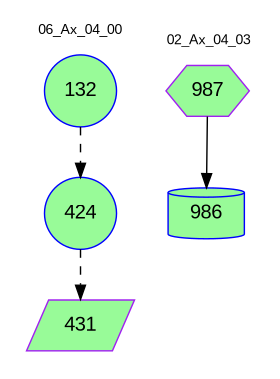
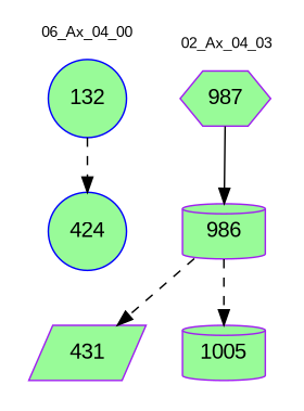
  digraph {
    fontname="Liberation Sans"
    node [color=blue fillcolor=palegreen fontname="Liberation Sans" shape=circle style=filled]
    edge [color=black fontname="Liberation Sans" style=dashed]
    n1 [label=132]
    n2 [label=424]
    n3 [color=purple label=431 shape=parallelogram]
    n4 [color=purple label=987 shape=hexagon]
-   n5 [label=986 shape=cylinder]
+   n5 [color=purple label=986 shape=cylinder]
+   n6 [color=purple label=1005 shape=cylinder]
    subgraph cluster_1 {
      color=white
      fontsize=10
      label="06_Ax_04_00"
      n1
      n2
      n3
    }
    subgraph cluster_2 {
      color=white
      fontsize=10
      label="02_Ax_04_03"
      n4
      n5
+     n6
    }
    n1 -> n2
-   n2 -> n3
+   n5 -> n3
    n4 -> n5 [style=solid]
+   n5 -> n6
  }
